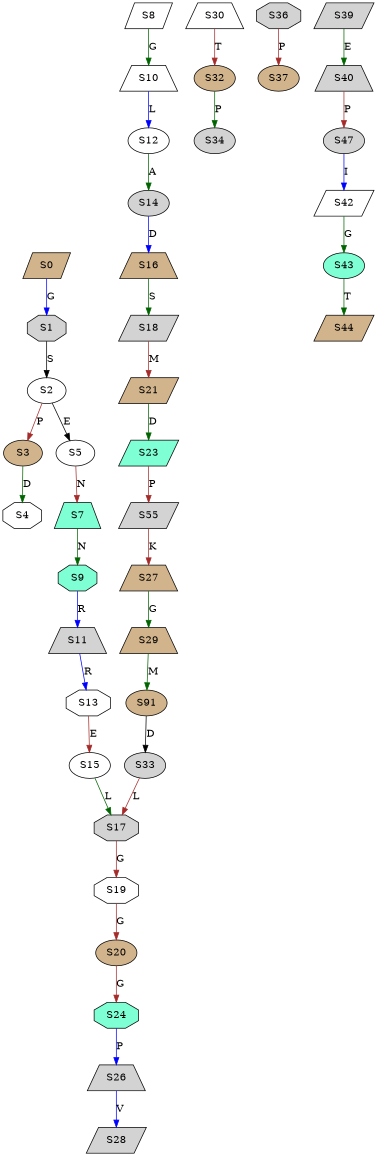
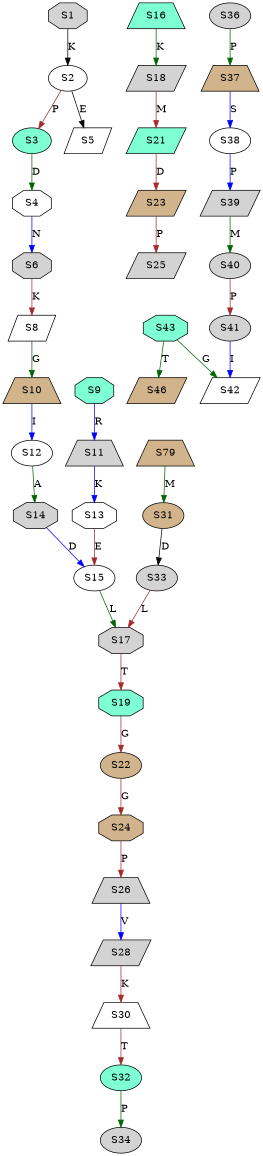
  strict digraph {
    node [fillcolor=lightgrey shape=ellipse style=filled]
    edge [color=brown]
-   S0 [fillcolor=tan shape=parallelogram]
    S1 [shape=octagon]
    S2 [fillcolor=white]
-   S3 [fillcolor=tan]
-   S5 [fillcolor=white]
+   S3 [fillcolor=aquamarine]
+   S5 [fillcolor=white shape=parallelogram]
    S4 [fillcolor=white shape=octagon]
-   S7 [fillcolor=aquamarine shape=trapezium]
+   S6 [shape=octagon]
    S8 [fillcolor=white shape=parallelogram]
    S9 [fillcolor=aquamarine shape=octagon]
-   S10 [fillcolor=white shape=trapezium]
+   S10 [fillcolor=tan shape=trapezium]
    S11 [shape=trapezium]
    S12 [fillcolor=white]
    S13 [fillcolor=white shape=octagon]
-   S14
+   S14 [shape=octagon]
    S15 [fillcolor=white]
-   S16 [fillcolor=tan shape=trapezium]
+   S16 [fillcolor=aquamarine shape=trapezium]
    S17 [shape=octagon]
    S18 [shape=parallelogram]
-   S19 [fillcolor=white shape=octagon]
-   S21 [fillcolor=tan shape=parallelogram]
-   S22 [fillcolor=tan label=S20]
-   S23 [fillcolor=aquamarine shape=parallelogram]
-   S24 [fillcolor=aquamarine shape=octagon]
-   S25 [shape=parallelogram label=S55]
+   S19 [fillcolor=aquamarine shape=octagon]
+   S21 [fillcolor=aquamarine shape=parallelogram]
+   S22 [fillcolor=tan]
+   S23 [fillcolor=tan shape=parallelogram]
+   S24 [fillcolor=tan shape=octagon]
+   S25 [shape=parallelogram]
    S26 [shape=trapezium]
-   S27 [fillcolor=tan shape=trapezium]
    S28 [shape=parallelogram]
-   S29 [fillcolor=tan shape=trapezium]
+   S29 [fillcolor=tan shape=trapezium label=S79]
    S30 [fillcolor=white shape=trapezium]
-   S31 [fillcolor=tan label=S91]
-   S32 [fillcolor=tan]
+   S31 [fillcolor=tan]
+   S32 [fillcolor=aquamarine]
    S33
    S34
-   S37 [fillcolor=tan]
-   S36 [shape=octagon]
+   S37 [fillcolor=tan shape=trapezium]
+   S36
+   S38 [fillcolor=white]
    S39 [shape=parallelogram]
-   S40 [shape=trapezium]
-   S41 [label=S47]
+   S40
+   S41
    S42 [fillcolor=white shape=parallelogram]
-   S43 [fillcolor=aquamarine]
-   S44 [fillcolor=tan shape=parallelogram]
-   S0 -> S1 [color=blue label=G]
-   S1 -> S2 [color=black label=S]
+   S43 [fillcolor=aquamarine shape=octagon]
+   S44 [fillcolor=tan shape=parallelogram label=S46]
+   S1 -> S2 [color=black label=K]
    S2 -> S3 [label=P]
    S2 -> S5 [color=black label=E]
    S3 -> S4 [color=darkgreen label=D]
-   S5 -> S7 [label=N]
-   S7 -> S9 [color=darkgreen label=N]
+   S4 -> S6 [color=blue label=N]
+   S6 -> S8 [label=K]
    S8 -> S10 [color=darkgreen label=G]
    S9 -> S11 [color=blue label=R]
-   S10 -> S12 [color=blue label=L]
-   S11 -> S13 [color=blue label=R]
+   S10 -> S12 [color=blue label=I]
+   S11 -> S13 [color=blue label=K]
    S12 -> S14 [color=darkgreen label=A]
    S13 -> S15 [label=E]
-   S14 -> S16 [color=blue label=D]
+   S14 -> S15 [color=blue label=D]
    S15 -> S17 [color=darkgreen label=L]
-   S16 -> S18 [color=darkgreen label=S]
-   S17 -> S19 [label=G]
+   S16 -> S18 [color=darkgreen label=K]
+   S17 -> S19 [label=T]
    S18 -> S21 [label=M]
    S19 -> S22 [label=G]
-   S21 -> S23 [color=darkgreen label=D]
+   S21 -> S23 [label=D]
    S22 -> S24 [label=G]
    S23 -> S25 [label=P]
-   S24 -> S26 [color=blue label=P]
-   S25 -> S27 [label=K]
+   S24 -> S26 [label=P]
    S26 -> S28 [color=blue label=V]
-   S27 -> S29 [color=darkgreen label=G]
+   S28 -> S30 [label=K]
    S29 -> S31 [color=darkgreen label=M]
    S30 -> S32 [label=T]
    S31 -> S33 [color=black label=D]
    S32 -> S34 [color=darkgreen label=P]
    S33 -> S17 [label=L]
-   S36 -> S37 [label=P]
-   S39 -> S40 [color=darkgreen label=E]
+   S37 -> S38 [color=blue label=S]
+   S36 -> S37 [color=darkgreen label=P]
+   S38 -> S39 [color=blue label=P]
+   S39 -> S40 [color=darkgreen label=M]
    S40 -> S41 [label=P]
    S41 -> S42 [color=blue label=I]
-   S42 -> S43 [color=darkgreen label=G]
+   S43 -> S42 [color=darkgreen label=G]
    S43 -> S44 [color=darkgreen label=T]
  }
